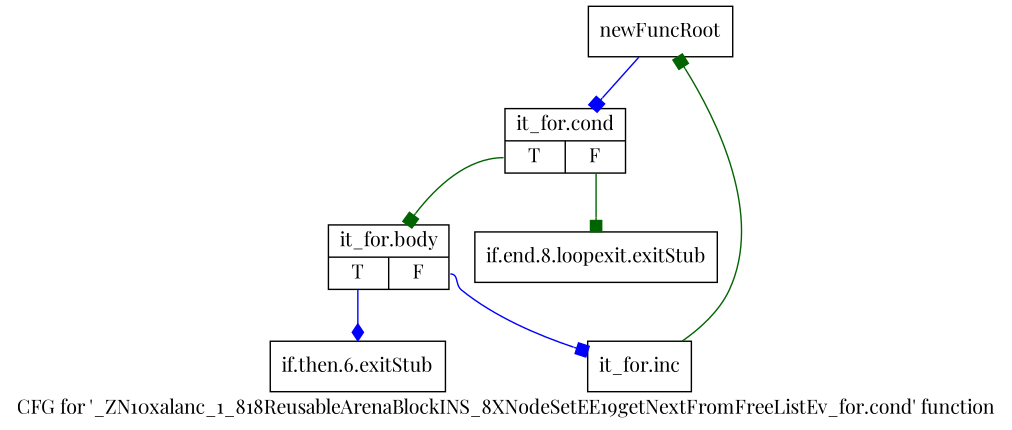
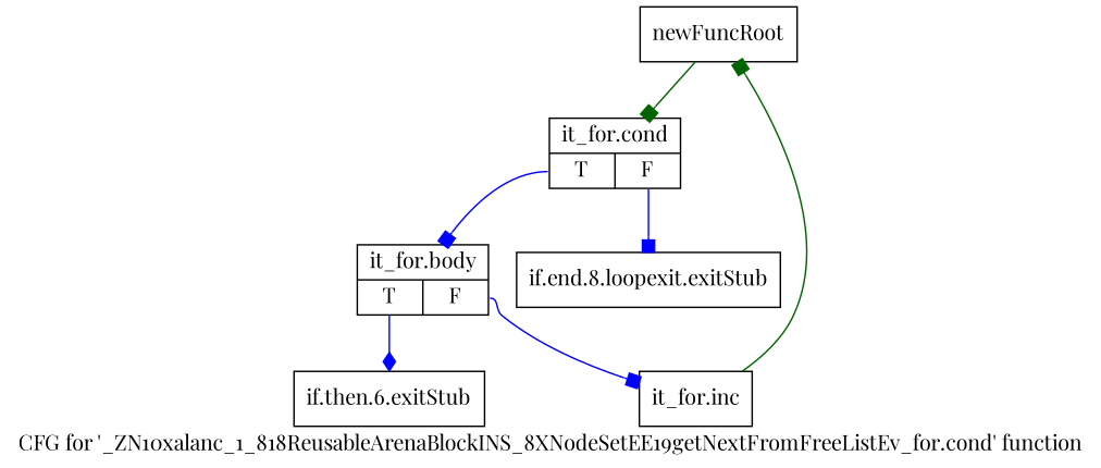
  digraph {
    fontname="Playfair Display"
    label="CFG for '_ZN10xalanc_1_818ReusableArenaBlockINS_8XNodeSetEE19getNextFromFreeListEv_for.cond' function"
    node [fontname="Playfair Display" shape=record]
    edge [arrowhead=box color=blue fontname="Playfair Display"]
    n1 [label="{newFuncRoot}"]
    n2 [label="{it_for.cond|{<s0>T|<s1>F}}"]
    n3 [label="{if.end.8.loopexit.exitStub}"]
    n4 [label="{it_for.body|{<s0>T|<s1>F}}"]
    n5 [label="{if.then.6.exitStub}"]
    n6 [label="{it_for.inc}"]
-   n1 -> n2
-   n2 -> n3 [color=darkgreen tailport=s1]
-   n2 -> n4 [color=darkgreen tailport=s0]
+   n1 -> n2 [color=darkgreen]
+   n2 -> n3 [tailport=s1]
+   n2 -> n4 [tailport=s0]
    n4 -> n5 [arrowhead=diamond tailport=s0]
    n4 -> n6 [tailport=s1]
    n6 -> n1 [color=darkgreen]
  }
